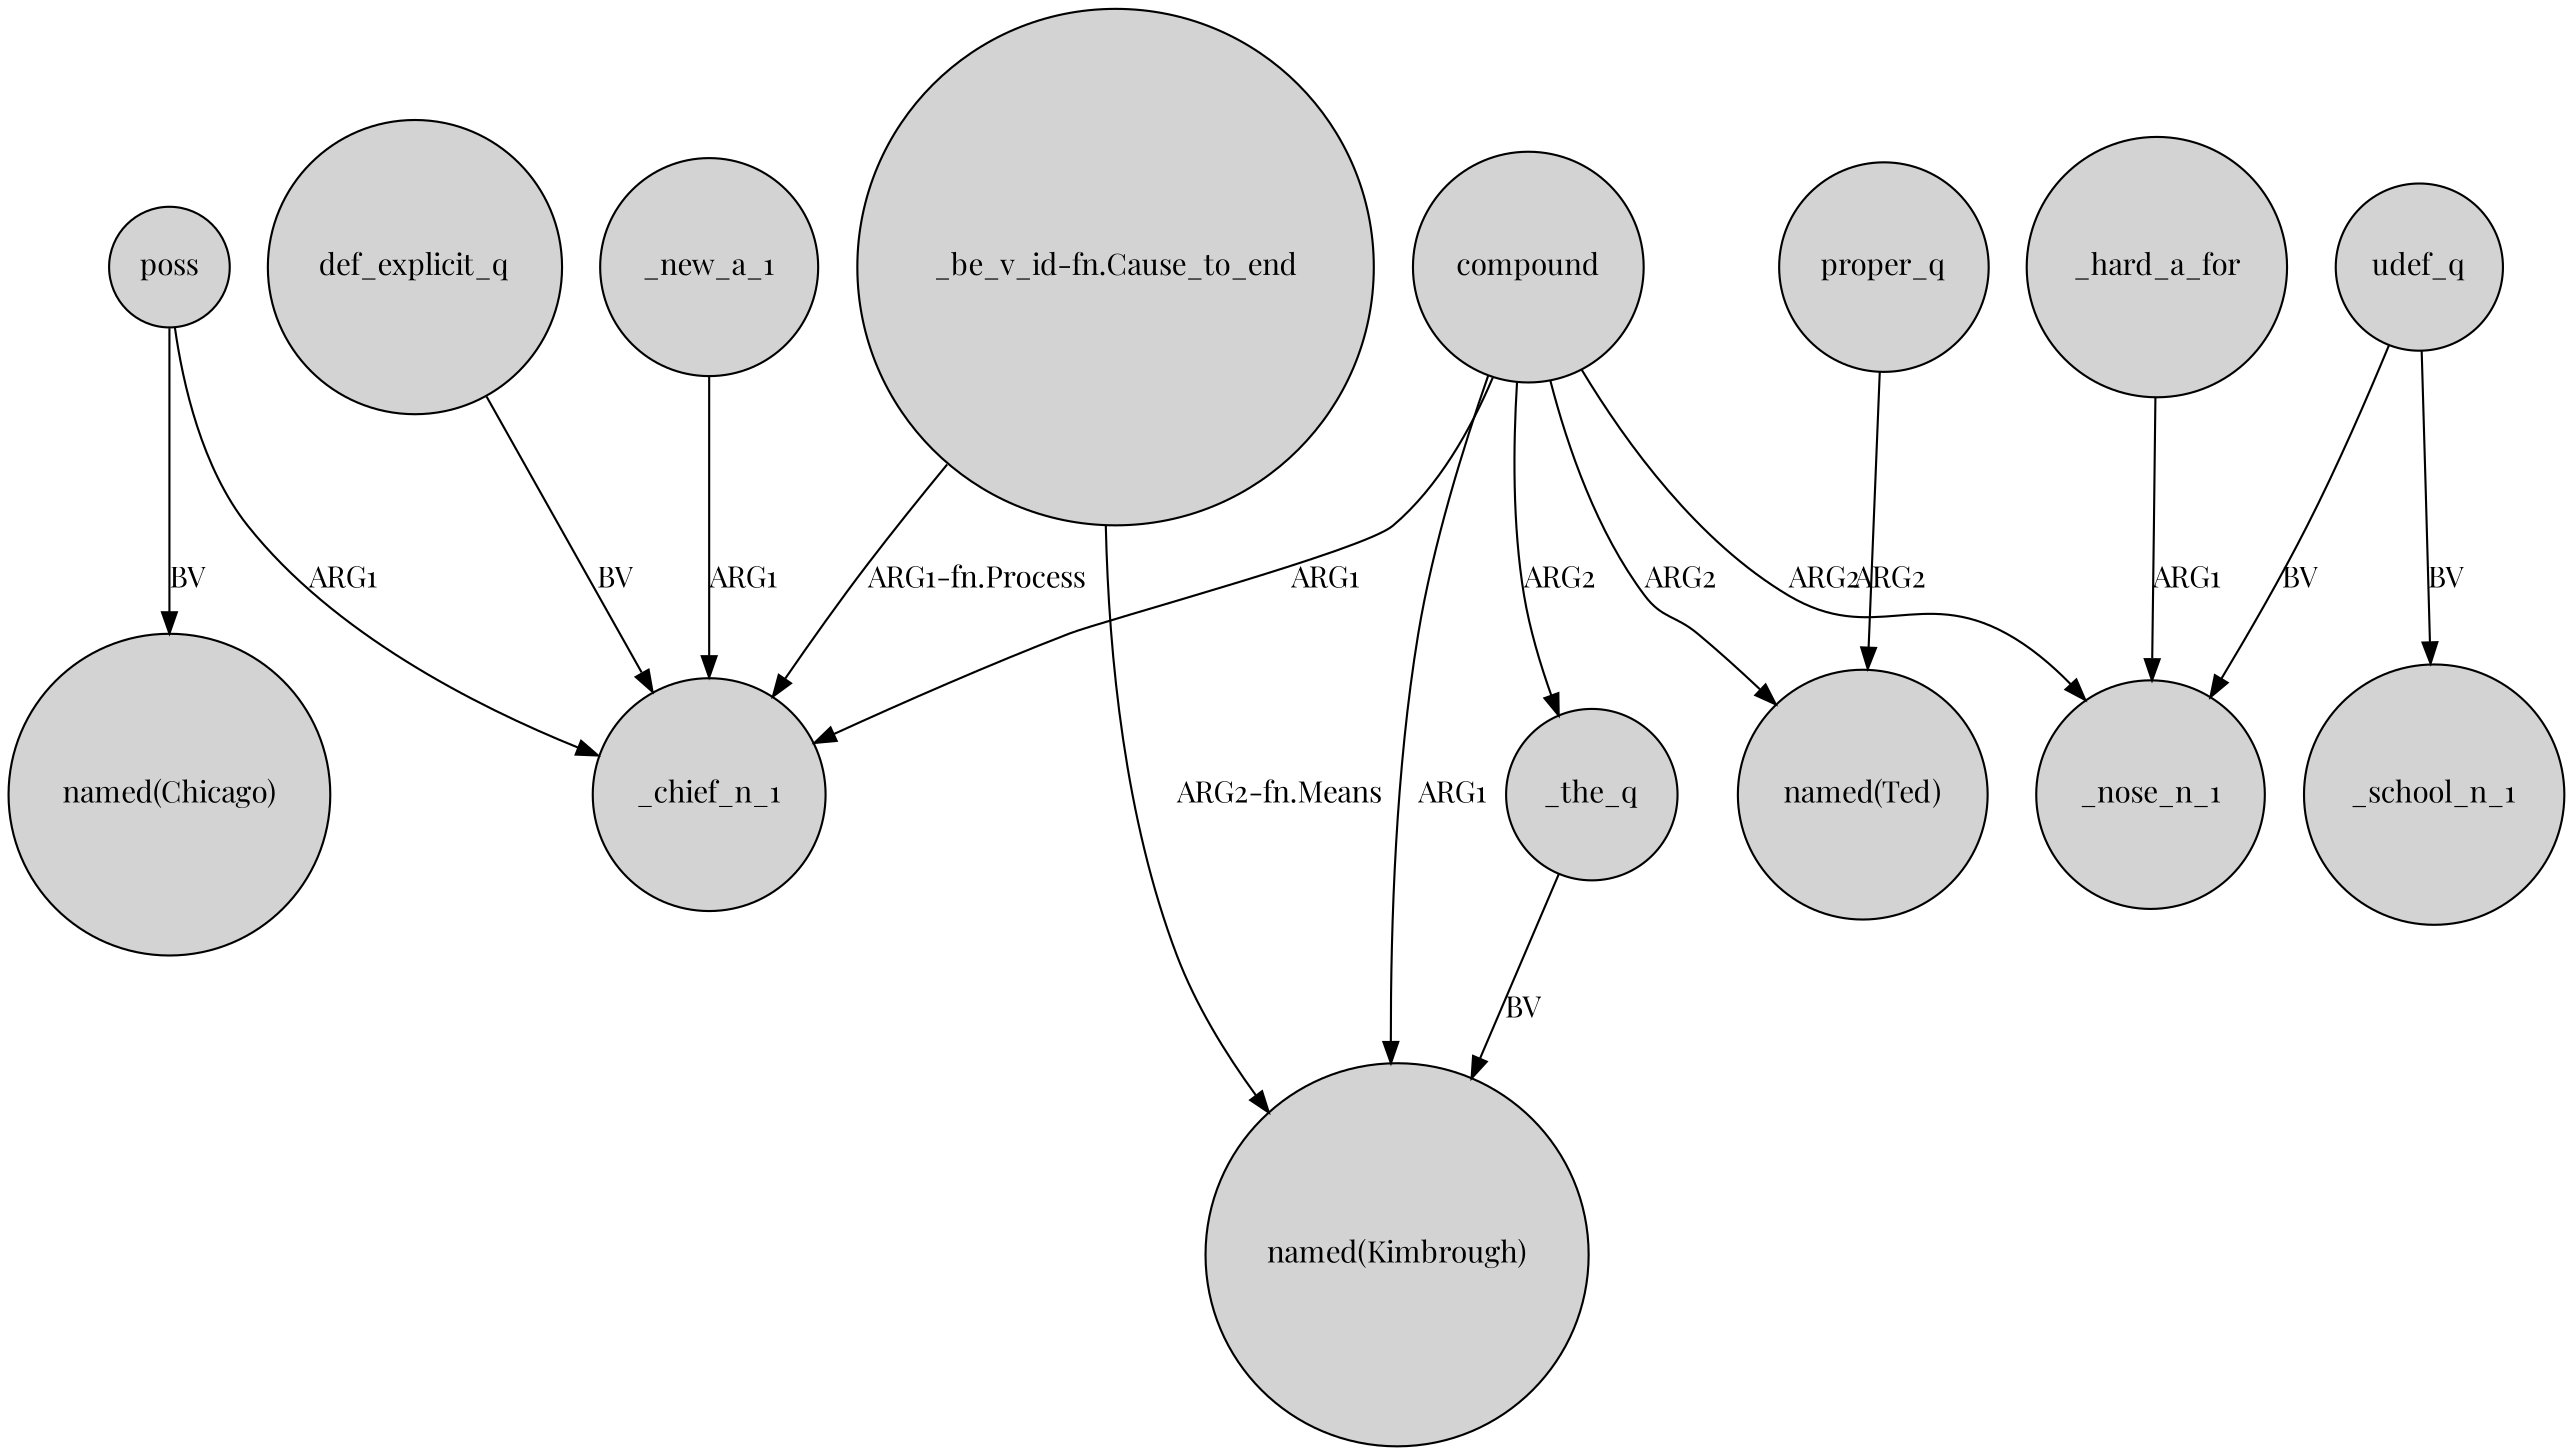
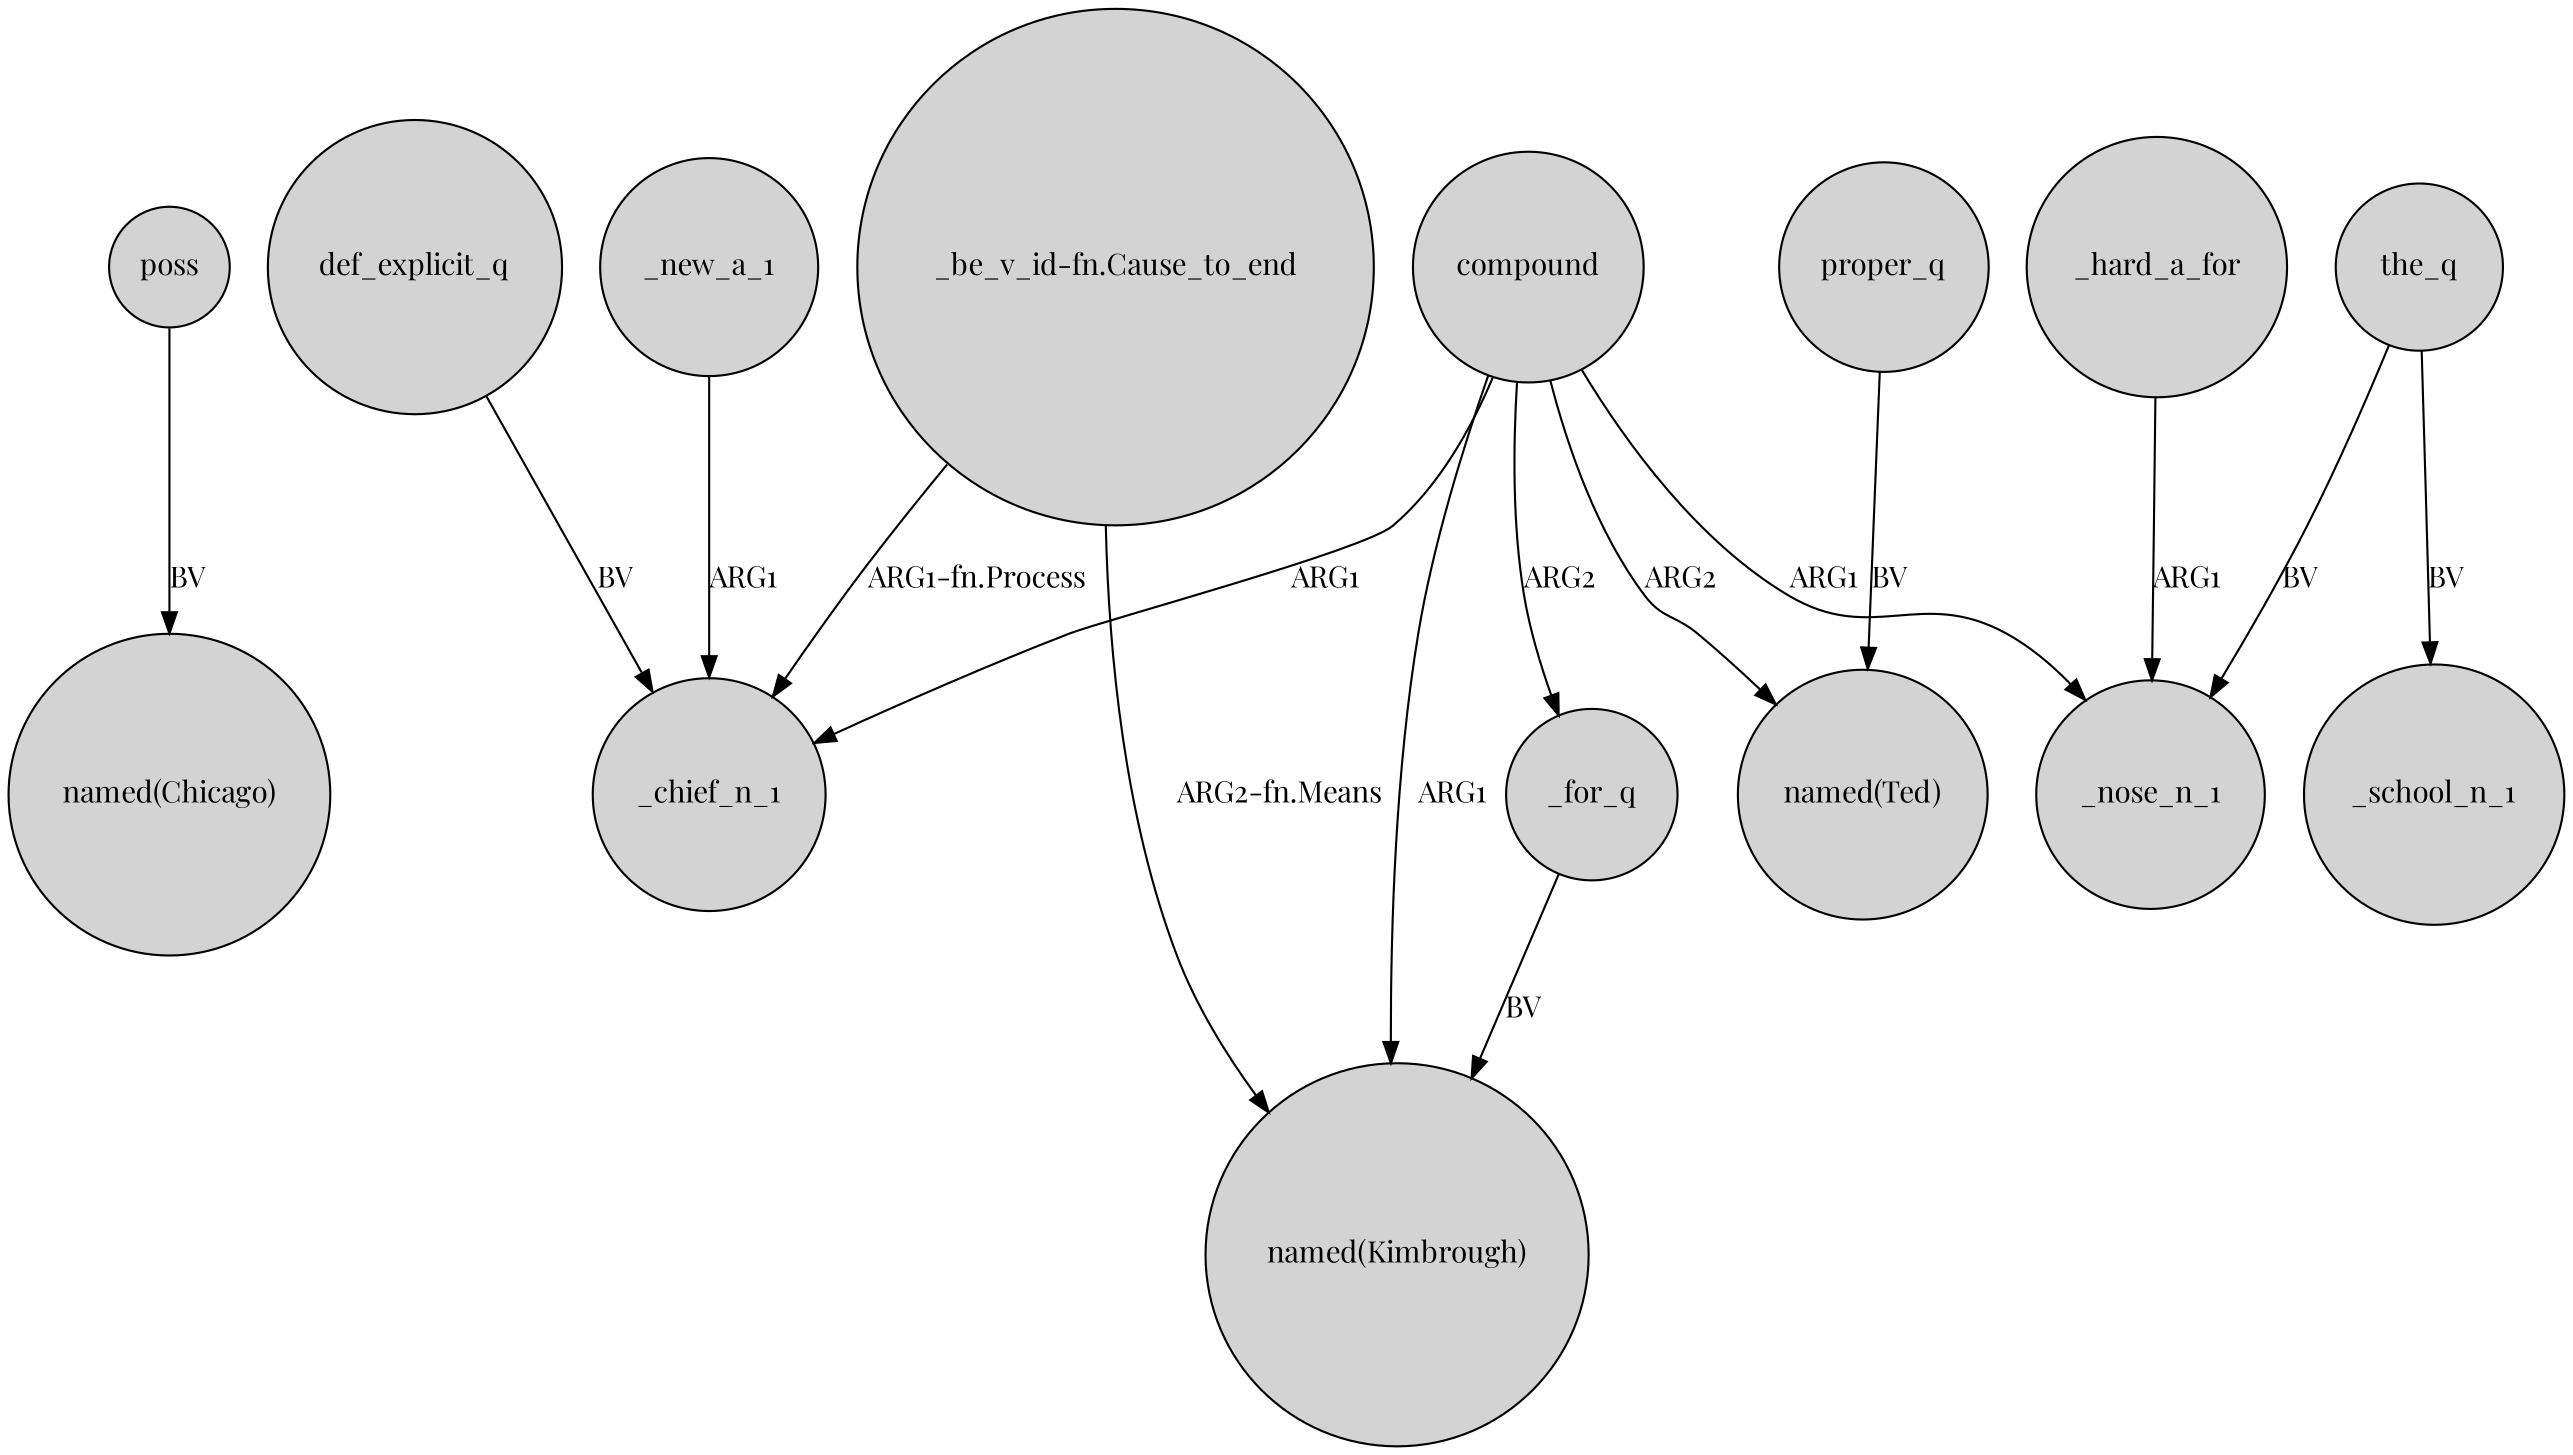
  digraph {
    fontname="Playfair Display"
    node [fontname="Playfair Display" shape=circle style=filled]
    edge [fontname="Playfair Display"]
    poss
    "named(Chicago)"
    _chief_n_1
-   udef_q
+   udef_q [label=the_q]
    _school_n_1
    _nose_n_1
    _new_a_1
    compound
    "named(Ted)"
    "named(Kimbrough)"
-   _the_q
+   _the_q [label=_for_q]
    proper_q
    def_explicit_q
    "_be_v_id-fn.Cause_to_end"
    _hard_a_for
    poss -> "named(Chicago)" [label=BV]
-   poss -> _chief_n_1 [label=ARG1]
    udef_q -> _school_n_1 [label=BV]
    udef_q -> _nose_n_1 [label=BV]
    _new_a_1 -> _chief_n_1 [label=ARG1]
    compound -> _chief_n_1 [label=ARG1]
-   compound -> _nose_n_1 [label=ARG2]
+   compound -> _nose_n_1 [label=ARG1]
    compound -> "named(Ted)" [label=ARG2]
    compound -> "named(Kimbrough)" [label=ARG1]
    compound -> _the_q [label=ARG2]
    _the_q -> "named(Kimbrough)" [label=BV]
-   proper_q -> "named(Ted)" [label=ARG2]
+   proper_q -> "named(Ted)" [label=BV]
    def_explicit_q -> _chief_n_1 [label=BV]
    "_be_v_id-fn.Cause_to_end" -> _chief_n_1 [label="ARG1-fn.Process"]
    "_be_v_id-fn.Cause_to_end" -> "named(Kimbrough)" [label="ARG2-fn.Means"]
    _hard_a_for -> _nose_n_1 [label=ARG1]
  }
